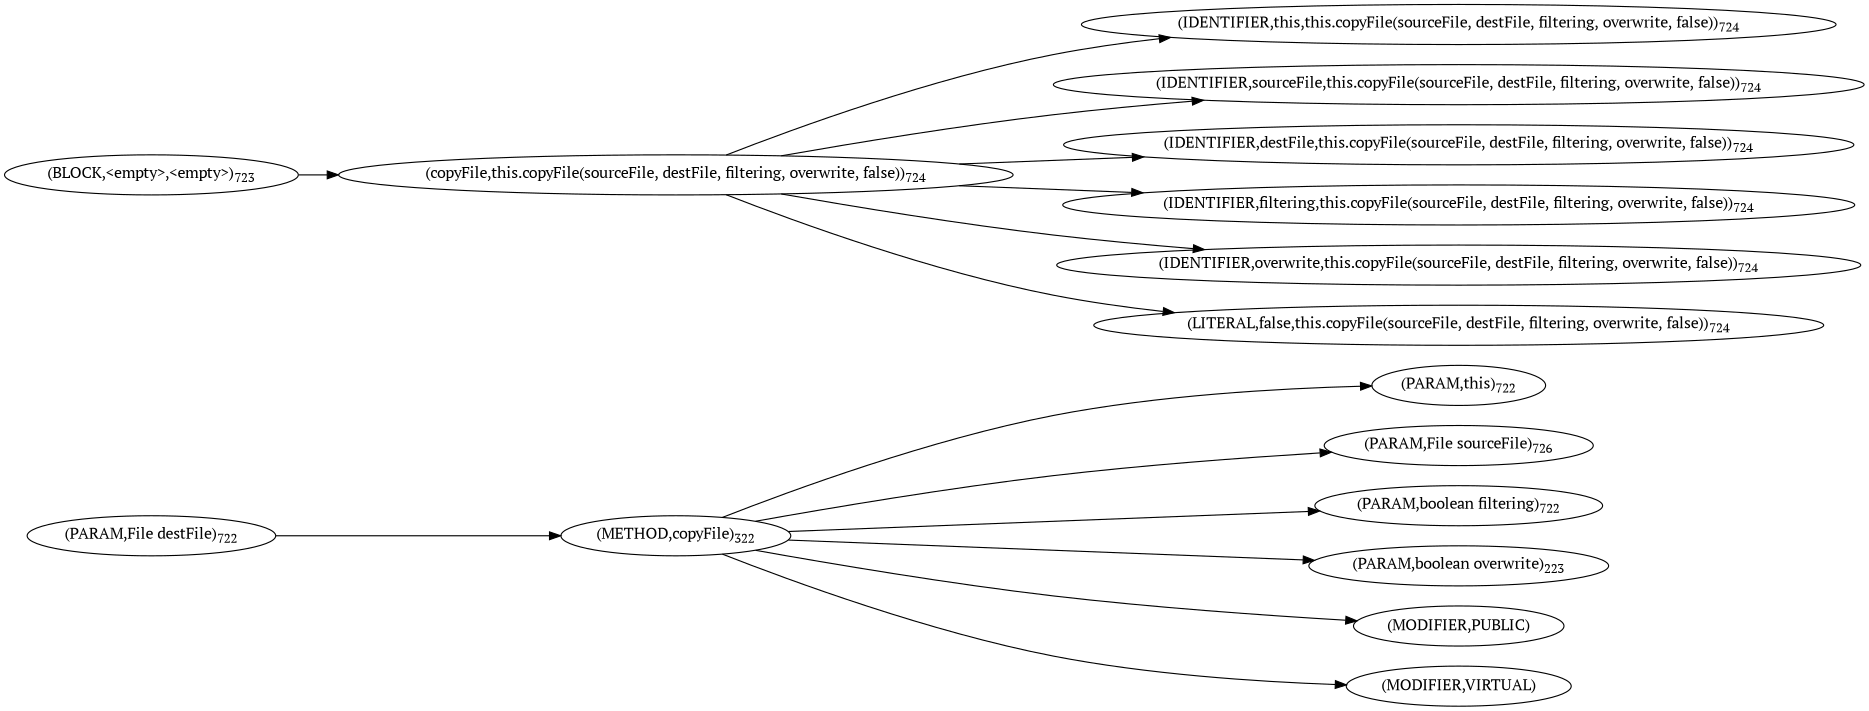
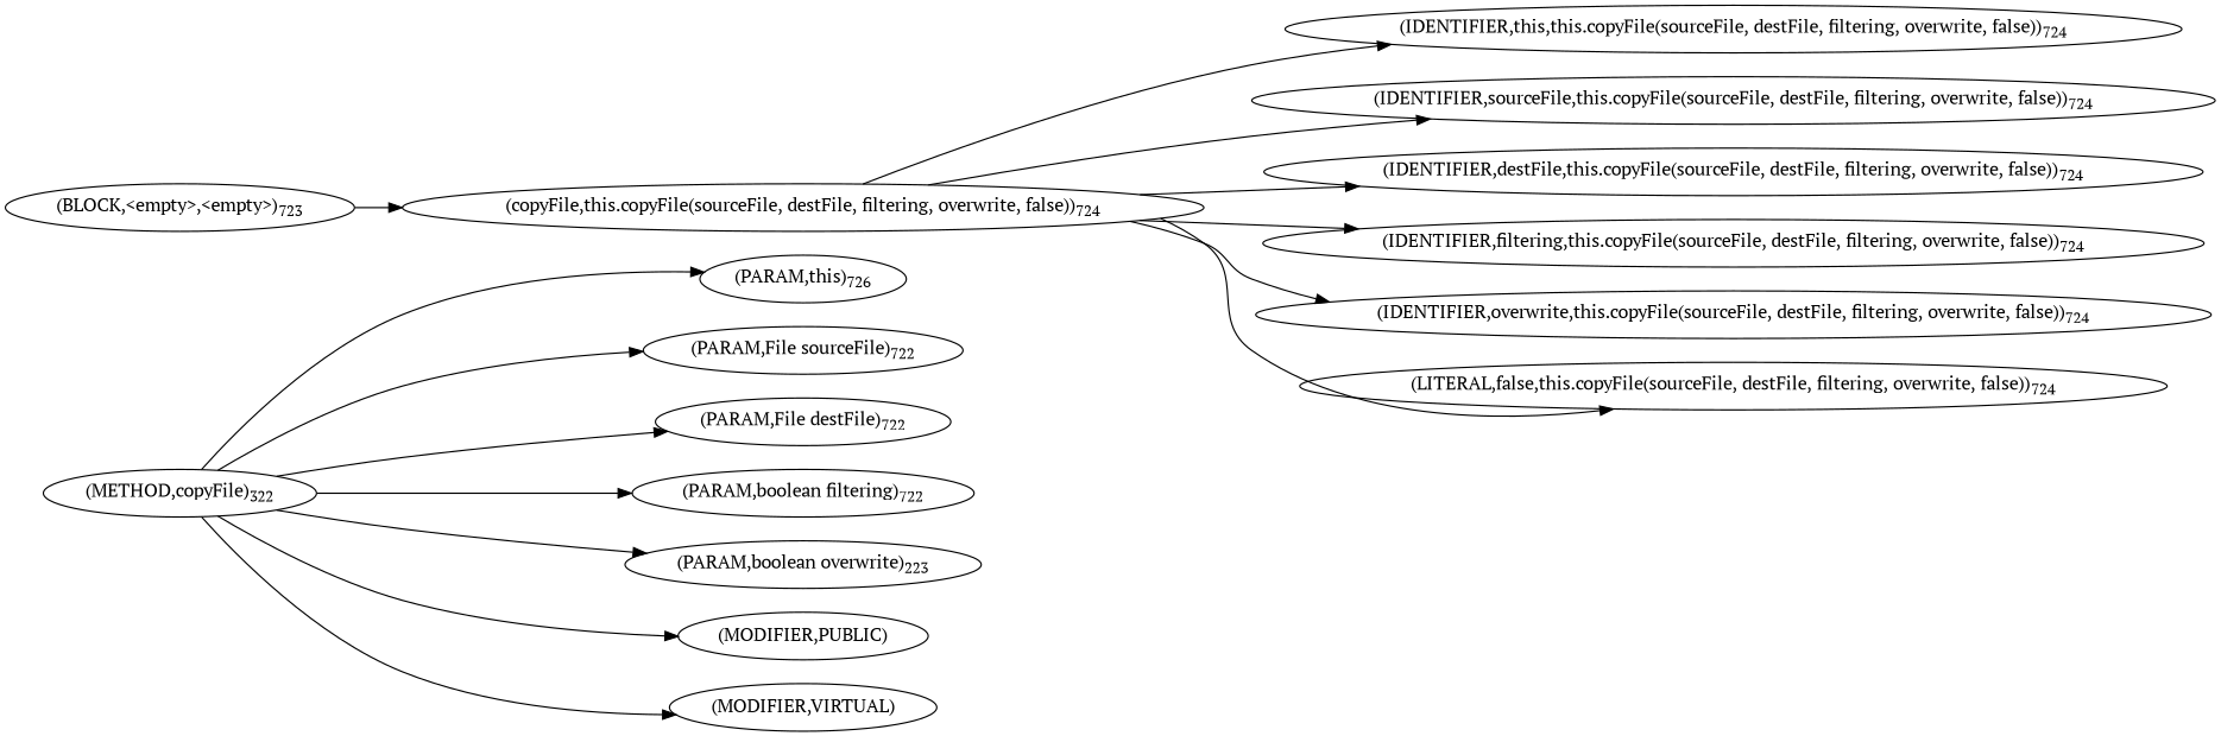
  digraph {
    fontname="PT Serif"
    rankdir=LR
    node [fontname="PT Serif"]
    edge [fontname="PT Serif"]
    n1 [label=<(METHOD,copyFile)<SUB>322</SUB>>]
-   n2 [label=<(PARAM,this)<SUB>722</SUB>>]
-   n3 [label=<(PARAM,File sourceFile)<SUB>726</SUB>>]
+   n2 [label=<(PARAM,this)<SUB>726</SUB>>]
+   n3 [label=<(PARAM,File sourceFile)<SUB>722</SUB>>]
    n4 [label=<(PARAM,File destFile)<SUB>722</SUB>>]
    n5 [label=<(PARAM,boolean filtering)<SUB>722</SUB>>]
    n6 [label=<(PARAM,boolean overwrite)<SUB>223</SUB>>]
    n7 [label=<(MODIFIER,PUBLIC)>]
    n8 [label=<(MODIFIER,VIRTUAL)>]
    n9 [label=<(BLOCK,&lt;empty&gt;,&lt;empty&gt;)<SUB>723</SUB>>]
    n10 [label=<(copyFile,this.copyFile(sourceFile, destFile, filtering, overwrite, false))<SUB>724</SUB>>]
    n11 [label=<(IDENTIFIER,this,this.copyFile(sourceFile, destFile, filtering, overwrite, false))<SUB>724</SUB>>]
    n12 [label=<(IDENTIFIER,sourceFile,this.copyFile(sourceFile, destFile, filtering, overwrite, false))<SUB>724</SUB>>]
    n13 [label=<(IDENTIFIER,destFile,this.copyFile(sourceFile, destFile, filtering, overwrite, false))<SUB>724</SUB>>]
    n14 [label=<(IDENTIFIER,filtering,this.copyFile(sourceFile, destFile, filtering, overwrite, false))<SUB>724</SUB>>]
    n15 [label=<(IDENTIFIER,overwrite,this.copyFile(sourceFile, destFile, filtering, overwrite, false))<SUB>724</SUB>>]
    n16 [label=<(LITERAL,false,this.copyFile(sourceFile, destFile, filtering, overwrite, false))<SUB>724</SUB>>]
    n1 -> n2
    n1 -> n3
-   n4 -> n1
+   n1 -> n4
    n1 -> n5
    n1 -> n6
    n1 -> n7
    n1 -> n8
    n9 -> n10
    n10 -> n11
    n10 -> n12
    n10 -> n13
    n10 -> n14
    n10 -> n15
    n10 -> n16
  }
